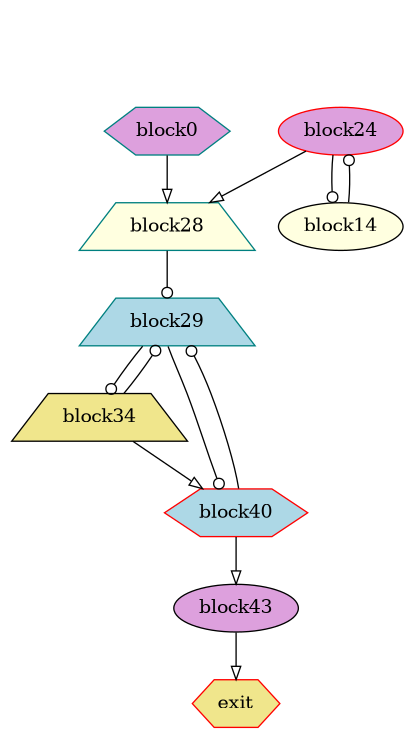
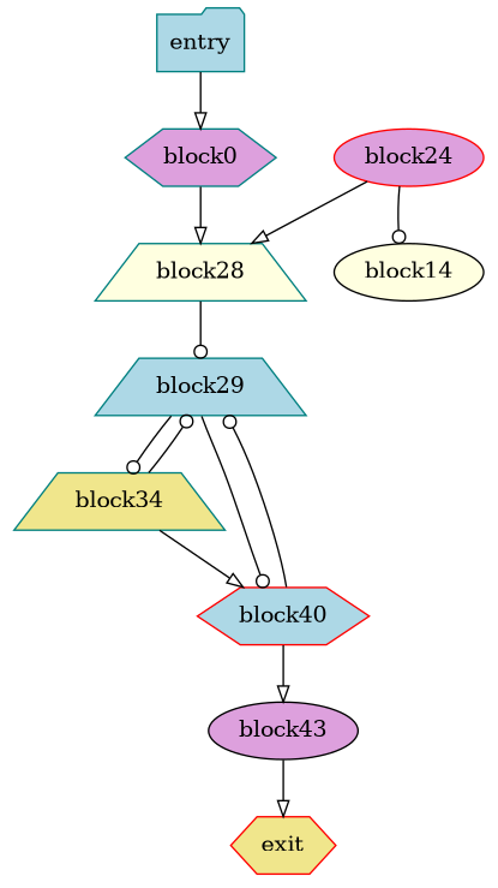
  digraph {
    fontname="DejaVu Serif"
    node [color=teal fillcolor=lightblue fontname="DejaVu Serif" shape=hexagon style=filled]
    edge [arrowhead=odot fontname="DejaVu Serif"]
+   entry [shape=folder]
    block0 [fillcolor=plum]
    block28 [fillcolor=lightyellow shape=trapezium]
    block14 [color=black fillcolor=lightyellow shape=ellipse]
    block24 [color=red fillcolor=plum shape=ellipse]
    block29 [shape=trapezium]
-   block34 [color=black fillcolor=khaki shape=trapezium]
+   block34 [fillcolor=khaki shape=trapezium]
    block40 [color=red]
    block43 [color=black fillcolor=plum shape=ellipse]
    exit [color=red fillcolor=khaki]
+   entry -> block0 [arrowhead=onormal]
    block0 -> block28 [arrowhead=onormal]
    block28 -> block29
-   block14 -> block24
    block24 -> block28 [arrowhead=onormal]
    block24 -> block14
    block29 -> block34
    block29 -> block40
    block34 -> block29
    block34 -> block40 [arrowhead=onormal]
    block40 -> block29
    block40 -> block43 [arrowhead=onormal]
    block43 -> exit [arrowhead=onormal]
  }
